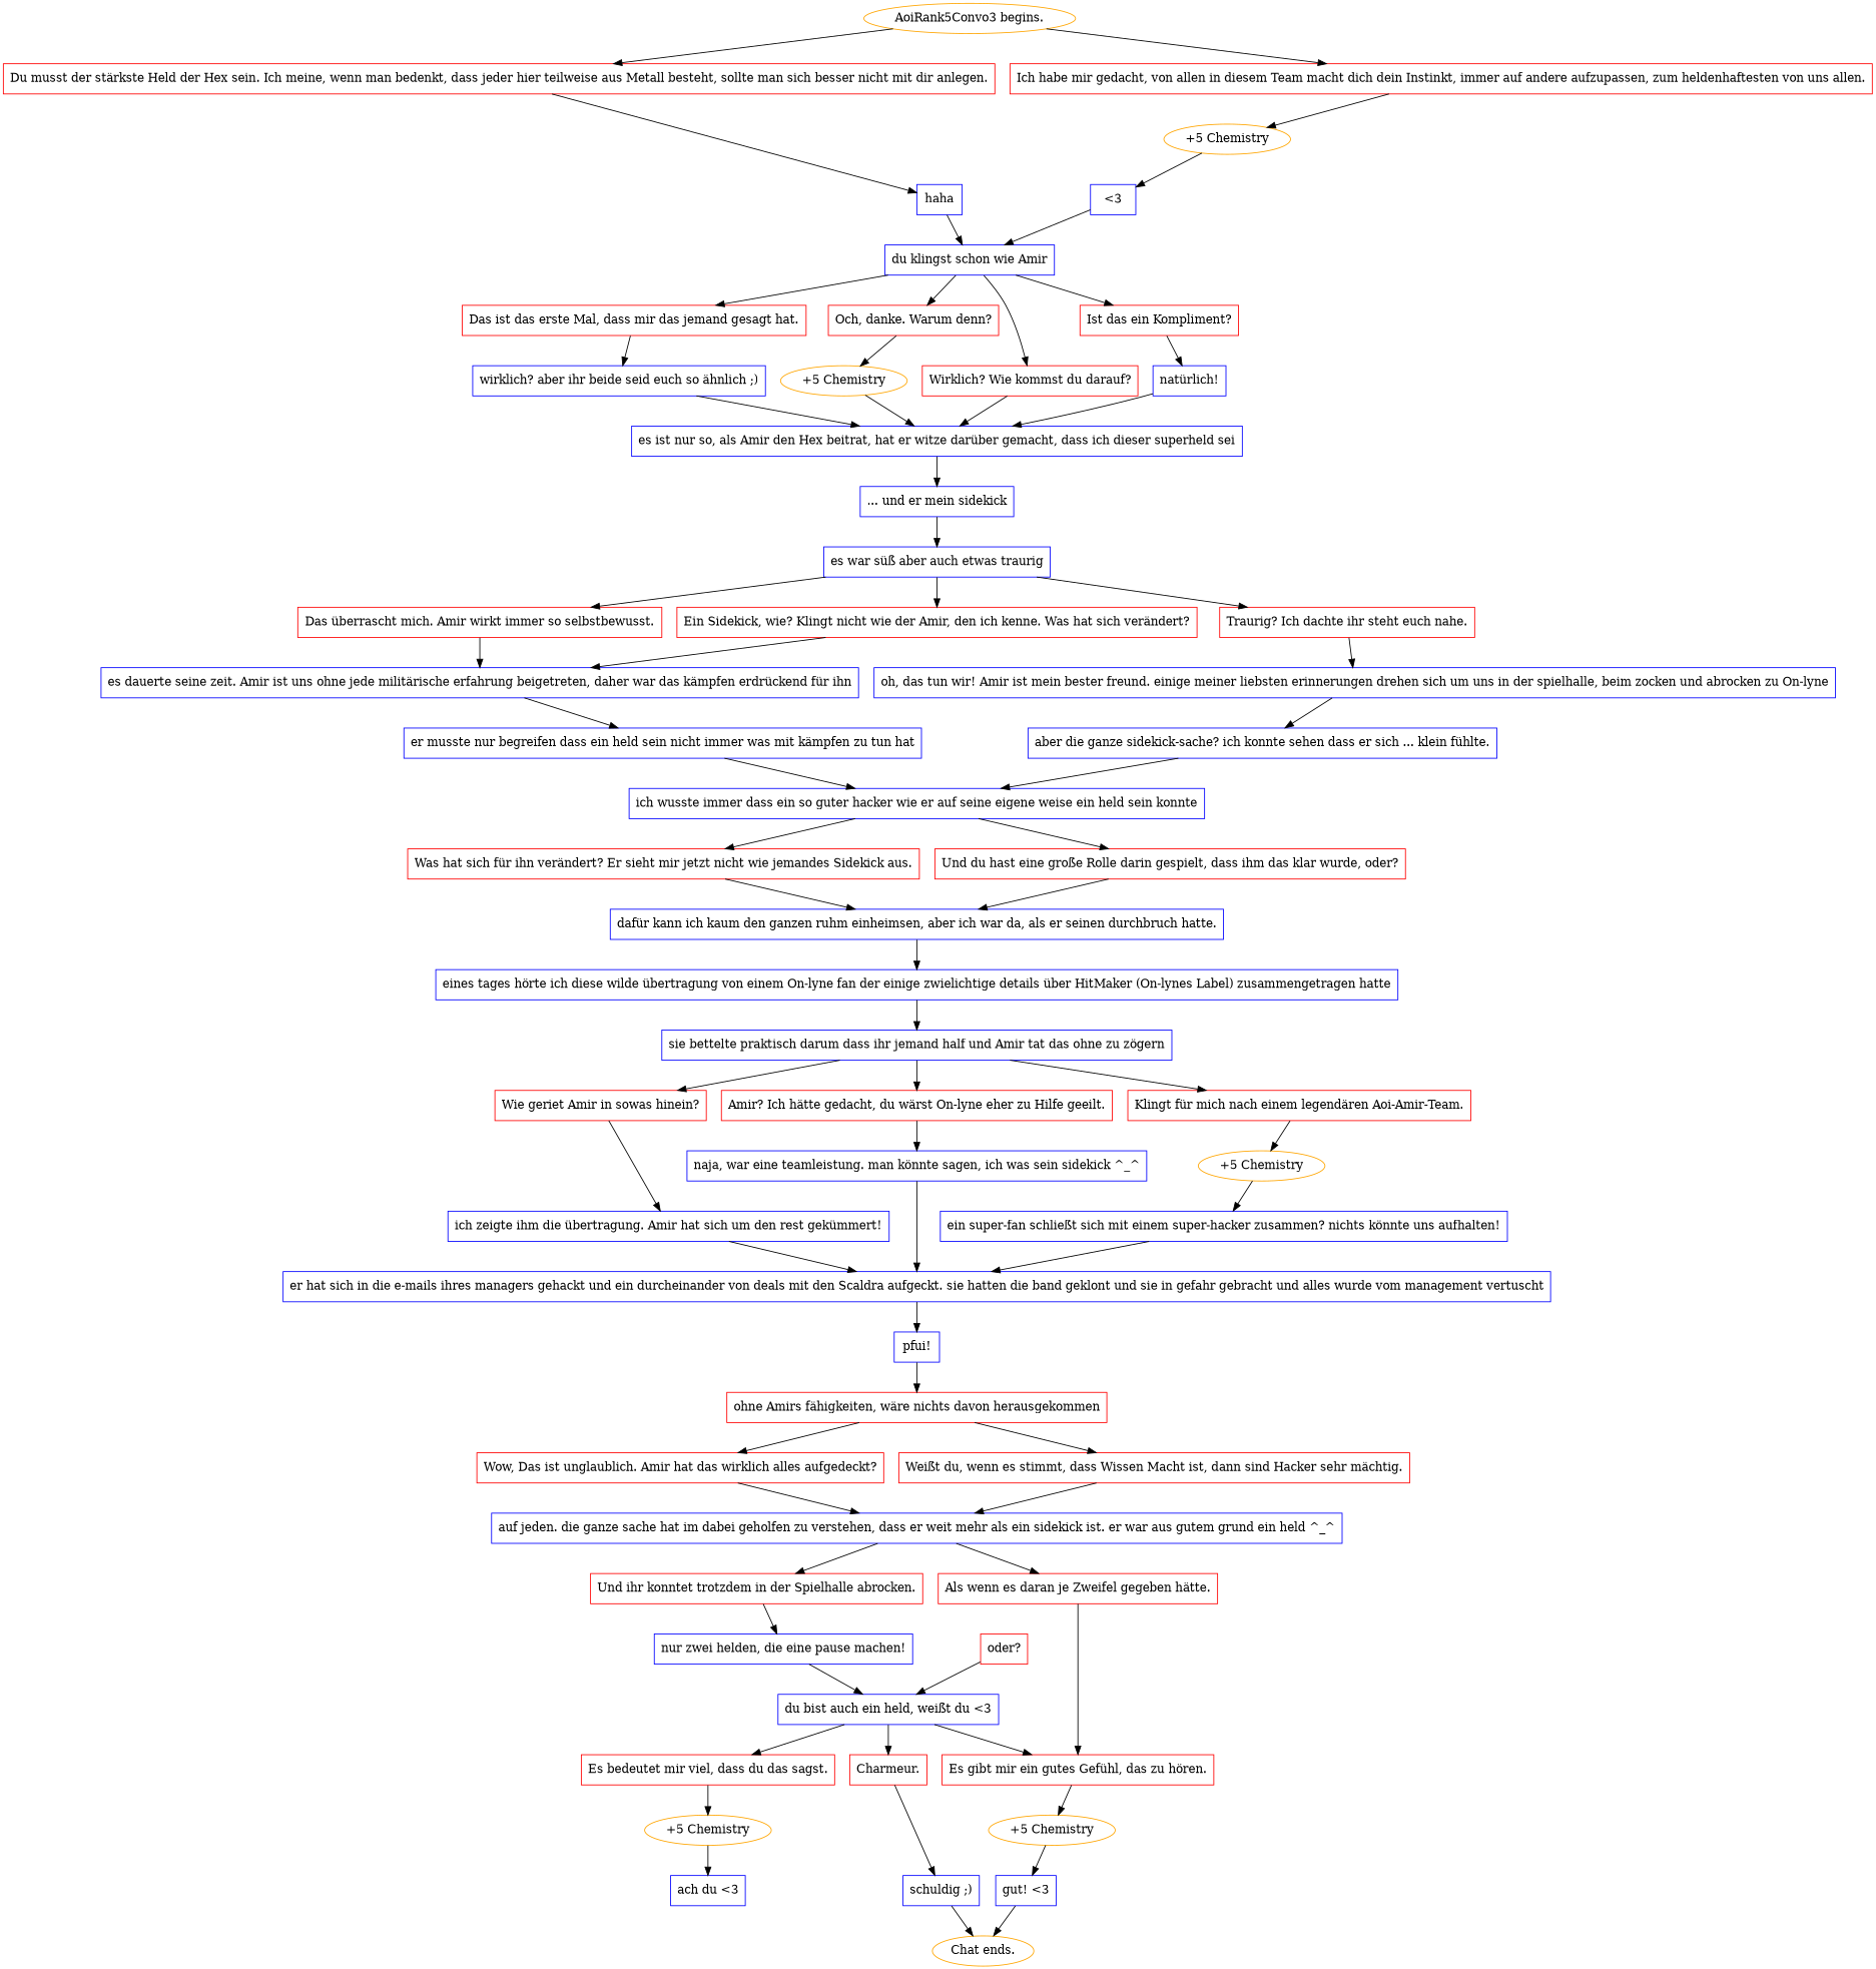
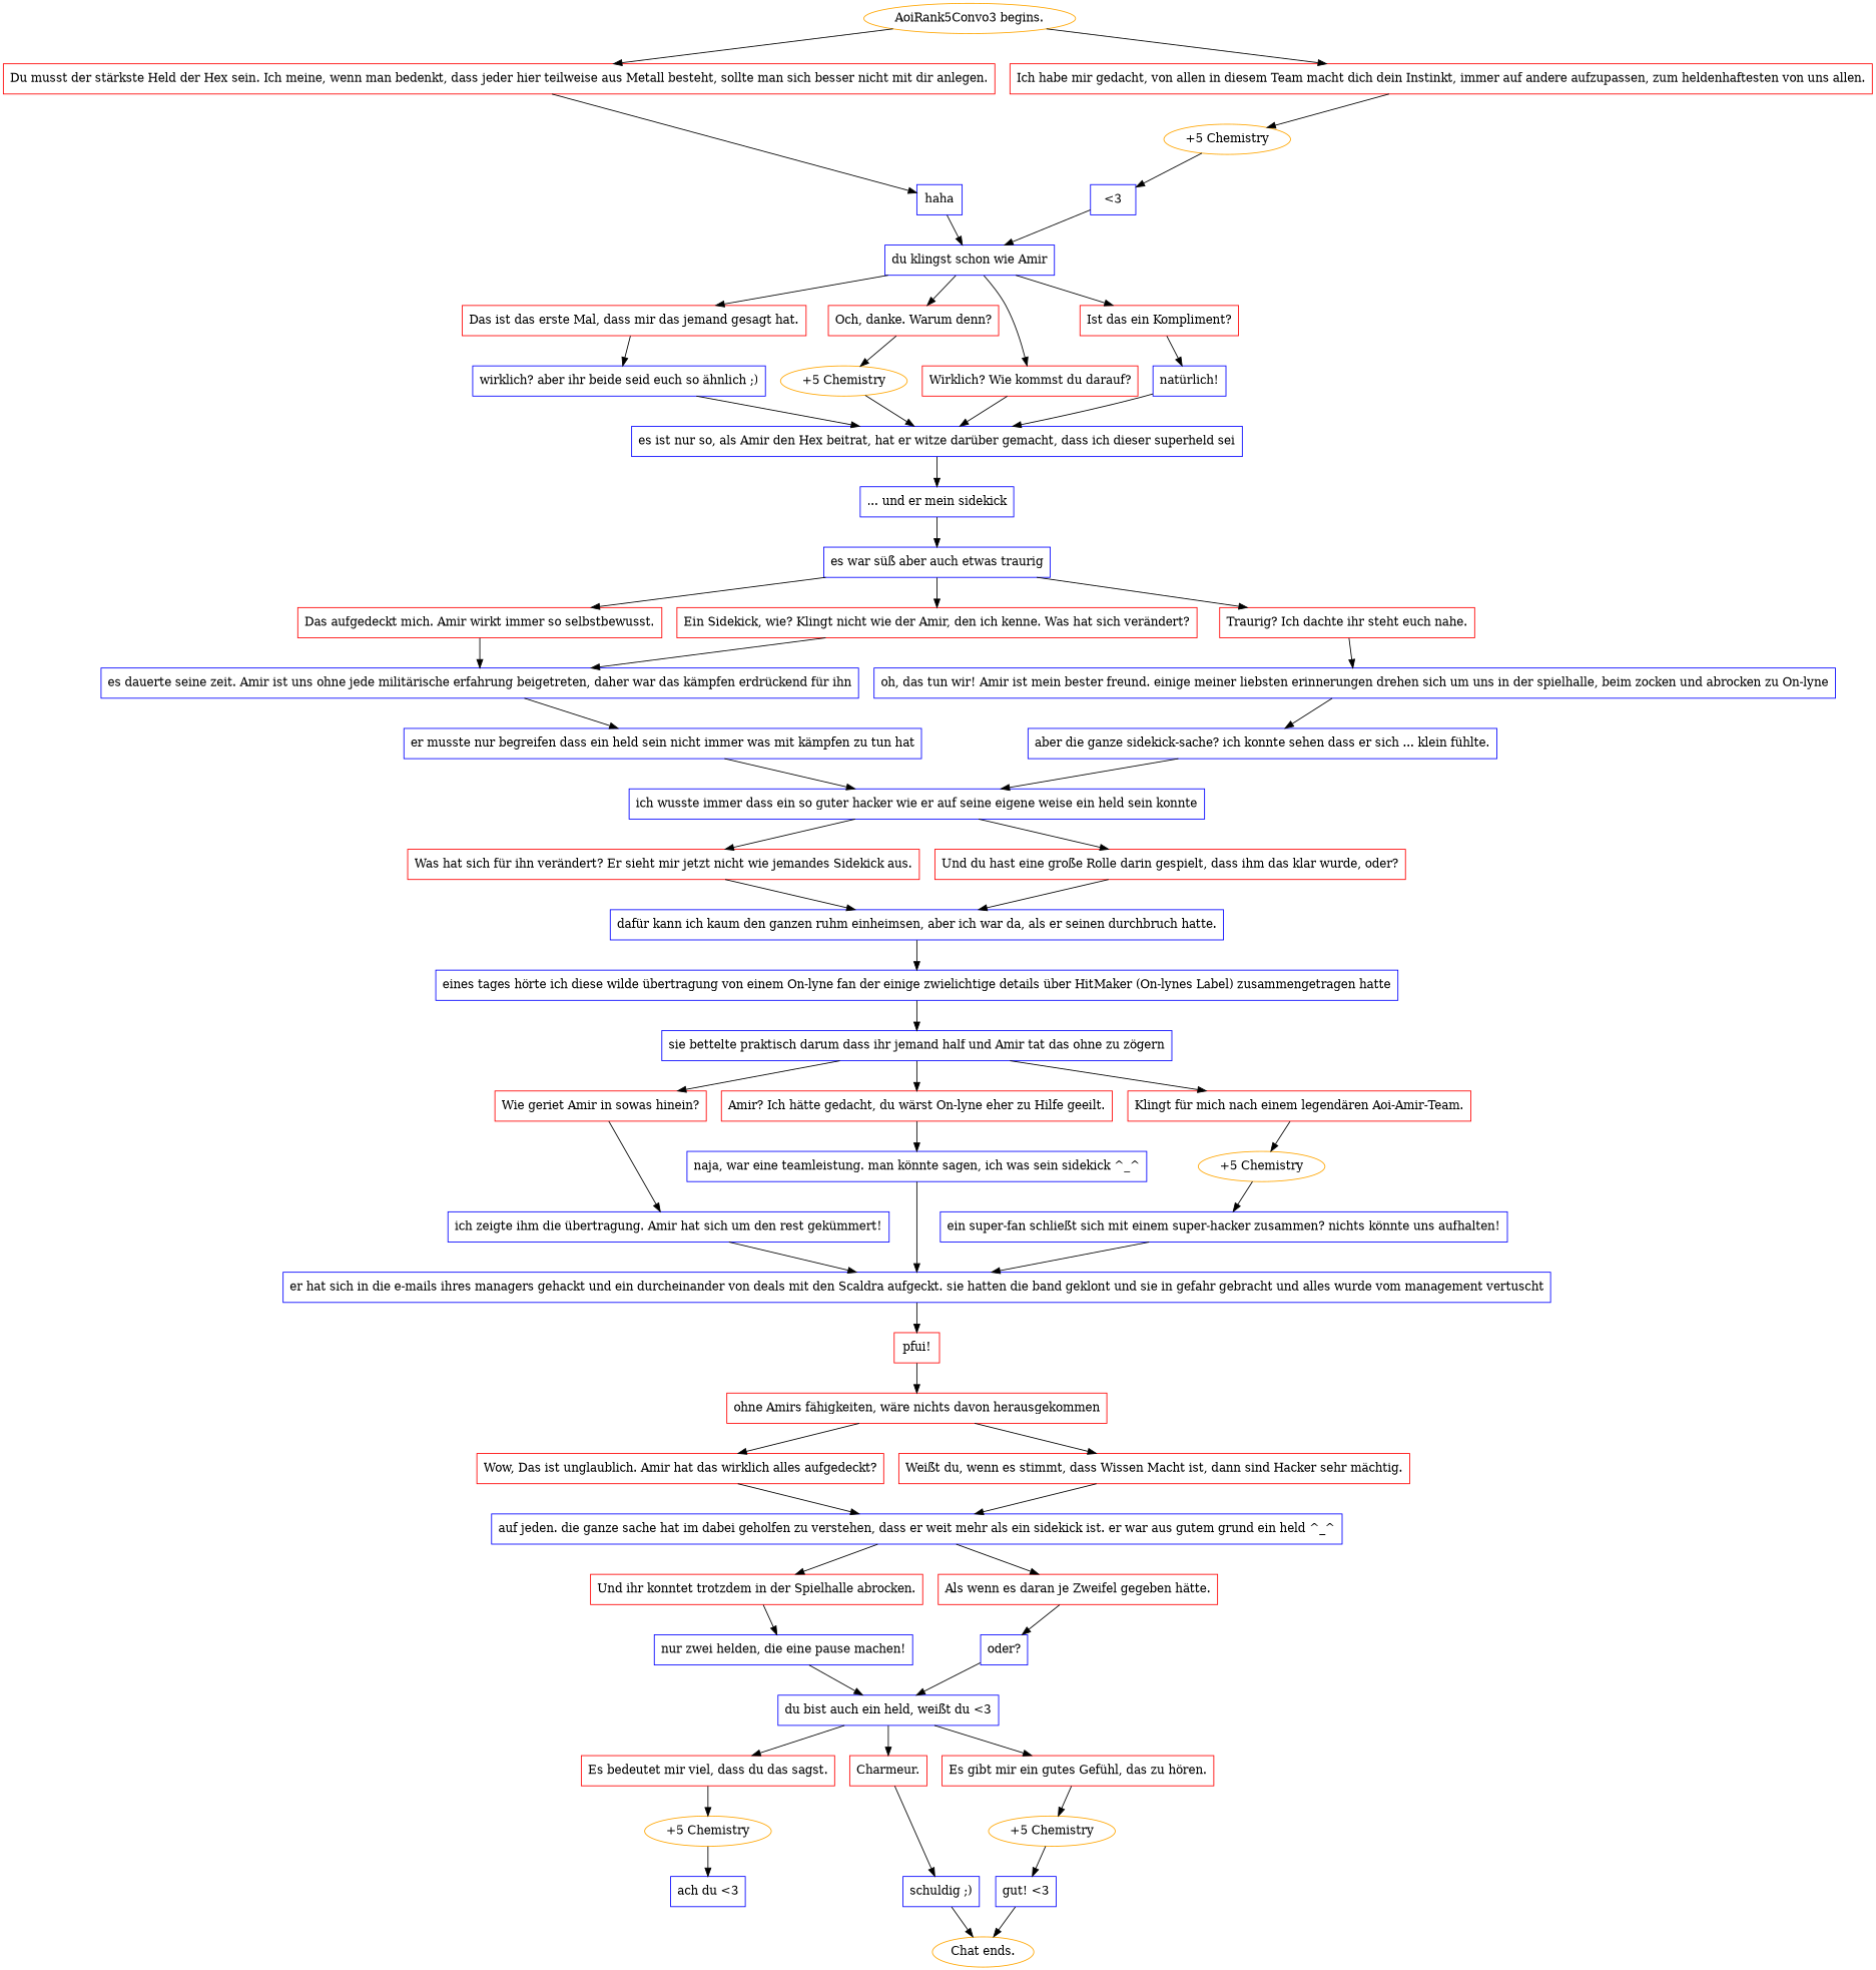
  digraph {
    fontname="DejaVu Serif"
    node [color=blue fontname="DejaVu Serif" shape=box]
    edge [fontname="DejaVu Serif"]
    "AoiRank5Convo3 begins." [color=orange shape=""]
    n2 [color=red label="Du musst der stärkste Held der Hex sein. Ich meine, wenn man bedenkt, dass jeder hier teilweise aus Metall besteht, sollte man sich besser nicht mit dir anlegen."]
    n3 [color=red label="Ich habe mir gedacht, von allen in diesem Team macht dich dein Instinkt, immer auf andere aufzupassen, zum heldenhaftesten von uns allen."]
    n4 [label=haha]
    n5 [color=orange label="+5 Chemistry" shape=""]
    n6 [label="du klingst schon wie Amir"]
    n7 [label="<3"]
    n8 [color=red label="Das ist das erste Mal, dass mir das jemand gesagt hat."]
    n9 [color=red label="Och, danke. Warum denn?"]
    n10 [color=red label="Wirklich? Wie kommst du darauf?"]
    n11 [color=red label="Ist das ein Kompliment?"]
    n12 [label="wirklich? aber ihr beide seid euch so ähnlich ;)"]
    n13 [color=orange label="+5 Chemistry" shape=""]
    n14 [label="es ist nur so, als Amir den Hex beitrat, hat er witze darüber gemacht, dass ich dieser superheld sei"]
    n15 [label="natürlich!"]
    n16 [label="... und er mein sidekick"]
    n17 [label="es war süß aber auch etwas traurig"]
-   n18 [color=red label="Das überrascht mich. Amir wirkt immer so selbstbewusst."]
+   n18 [color=red label="Das aufgedeckt mich. Amir wirkt immer so selbstbewusst."]
    n19 [color=red label="Ein Sidekick, wie? Klingt nicht wie der Amir, den ich kenne. Was hat sich verändert?"]
    n20 [color=red label="Traurig? Ich dachte ihr steht euch nahe."]
    n21 [label="es dauerte seine zeit. Amir ist uns ohne jede militärische erfahrung beigetreten, daher war das kämpfen erdrückend für ihn"]
    n22 [label="oh, das tun wir! Amir ist mein bester freund. einige meiner liebsten erinnerungen drehen sich um uns in der spielhalle, beim zocken und abrocken zu On-lyne"]
    n23 [label="er musste nur begreifen dass ein held sein nicht immer was mit kämpfen zu tun hat"]
    n24 [label="aber die ganze sidekick-sache? ich konnte sehen dass er sich ... klein fühlte."]
    n25 [label="ich wusste immer dass ein so guter hacker wie er auf seine eigene weise ein held sein konnte"]
    n26 [color=red label="Was hat sich für ihn verändert? Er sieht mir jetzt nicht wie jemandes Sidekick aus."]
    n27 [color=red label="Und du hast eine große Rolle darin gespielt, dass ihm das klar wurde, oder?"]
    n28 [label="dafür kann ich kaum den ganzen ruhm einheimsen, aber ich war da, als er seinen durchbruch hatte."]
    n29 [label="eines tages hörte ich diese wilde übertragung von einem On-lyne fan der einige zwielichtige details über HitMaker (On-lynes Label) zusammengetragen hatte"]
    n30 [label="sie bettelte praktisch darum dass ihr jemand half und Amir tat das ohne zu zögern"]
    n31 [color=red label="Wie geriet Amir in sowas hinein?"]
    n32 [color=red label="Amir? Ich hätte gedacht, du wärst On-lyne eher zu Hilfe geeilt."]
    n33 [color=red label="Klingt für mich nach einem legendären Aoi-Amir-Team."]
    n34 [label="ich zeigte ihm die übertragung. Amir hat sich um den rest gekümmert!"]
    n35 [label="naja, war eine teamleistung. man könnte sagen, ich was sein sidekick ^_^"]
    n36 [color=orange label="+5 Chemistry" shape=""]
    n37 [label="er hat sich in die e-mails ihres managers gehackt und ein durcheinander von deals mit den Scaldra aufgeckt. sie hatten die band geklont und sie in gefahr gebracht und alles wurde vom management vertuscht"]
    n38 [label="ein super-fan schließt sich mit einem super-hacker zusammen? nichts könnte uns aufhalten!"]
-   n39 [label="pfui!"]
+   n39 [color=red label="pfui!"]
    n40 [color=red label="ohne Amirs fähigkeiten, wäre nichts davon herausgekommen"]
    n41 [color=red label="Wow, Das ist unglaublich. Amir hat das wirklich alles aufgedeckt?"]
    n42 [color=red label="Weißt du, wenn es stimmt, dass Wissen Macht ist, dann sind Hacker sehr mächtig."]
    n43 [label="auf jeden. die ganze sache hat im dabei geholfen zu verstehen, dass er weit mehr als ein sidekick ist. er war aus gutem grund ein held ^_^"]
    n44 [color=red label="Und ihr konntet trotzdem in der Spielhalle abrocken."]
    n45 [color=red label="Als wenn es daran je Zweifel gegeben hätte."]
    n46 [label="nur zwei helden, die eine pause machen!"]
-   n47 [color=red label="oder?"]
+   n47 [label="oder?"]
    n48 [label="du bist auch ein held, weißt du <3"]
    n49 [color=red label="Es bedeutet mir viel, dass du das sagst."]
    n50 [color=red label="Es gibt mir ein gutes Gefühl, das zu hören."]
    n51 [color=red label="Charmeur."]
    n52 [color=orange label="+5 Chemistry" shape=""]
    n53 [color=orange label="+5 Chemistry" shape=""]
    n54 [label="schuldig ;)"]
    n55 [label="ach du <3"]
    n56 [label="gut! <3"]
    "Chat ends." [color=orange shape=""]
    "AoiRank5Convo3 begins." -> n2
    "AoiRank5Convo3 begins." -> n3
    n2 -> n4
    n3 -> n5
    n4 -> n6
    n5 -> n7
    n6 -> n8
    n6 -> n9
    n6 -> n10
    n6 -> n11
    n7 -> n6
    n8 -> n12
    n9 -> n13
    n10 -> n14
    n11 -> n15
    n12 -> n14
    n13 -> n14
    n14 -> n16
    n15 -> n14
    n16 -> n17
    n17 -> n18
    n17 -> n19
    n17 -> n20
    n18 -> n21
    n19 -> n21
    n20 -> n22
    n21 -> n23
    n22 -> n24
    n23 -> n25
    n24 -> n25
    n25 -> n26
    n25 -> n27
    n26 -> n28
    n27 -> n28
    n28 -> n29
    n29 -> n30
    n30 -> n31
    n30 -> n32
    n30 -> n33
    n31 -> n34
    n32 -> n35
    n33 -> n36
    n34 -> n37
    n35 -> n37
    n36 -> n38
    n37 -> n39
    n38 -> n37
    n39 -> n40
    n40 -> n41
    n40 -> n42
    n41 -> n43
    n42 -> n43
    n43 -> n44
    n43 -> n45
    n44 -> n46
-   n45 -> n50
+   n45 -> n47
    n46 -> n48
    n47 -> n48
    n48 -> n49
    n48 -> n50
    n48 -> n51
    n49 -> n52
    n50 -> n53
    n51 -> n54
    n52 -> n55
    n53 -> n56
    n54 -> "Chat ends."
    n56 -> "Chat ends."
  }
